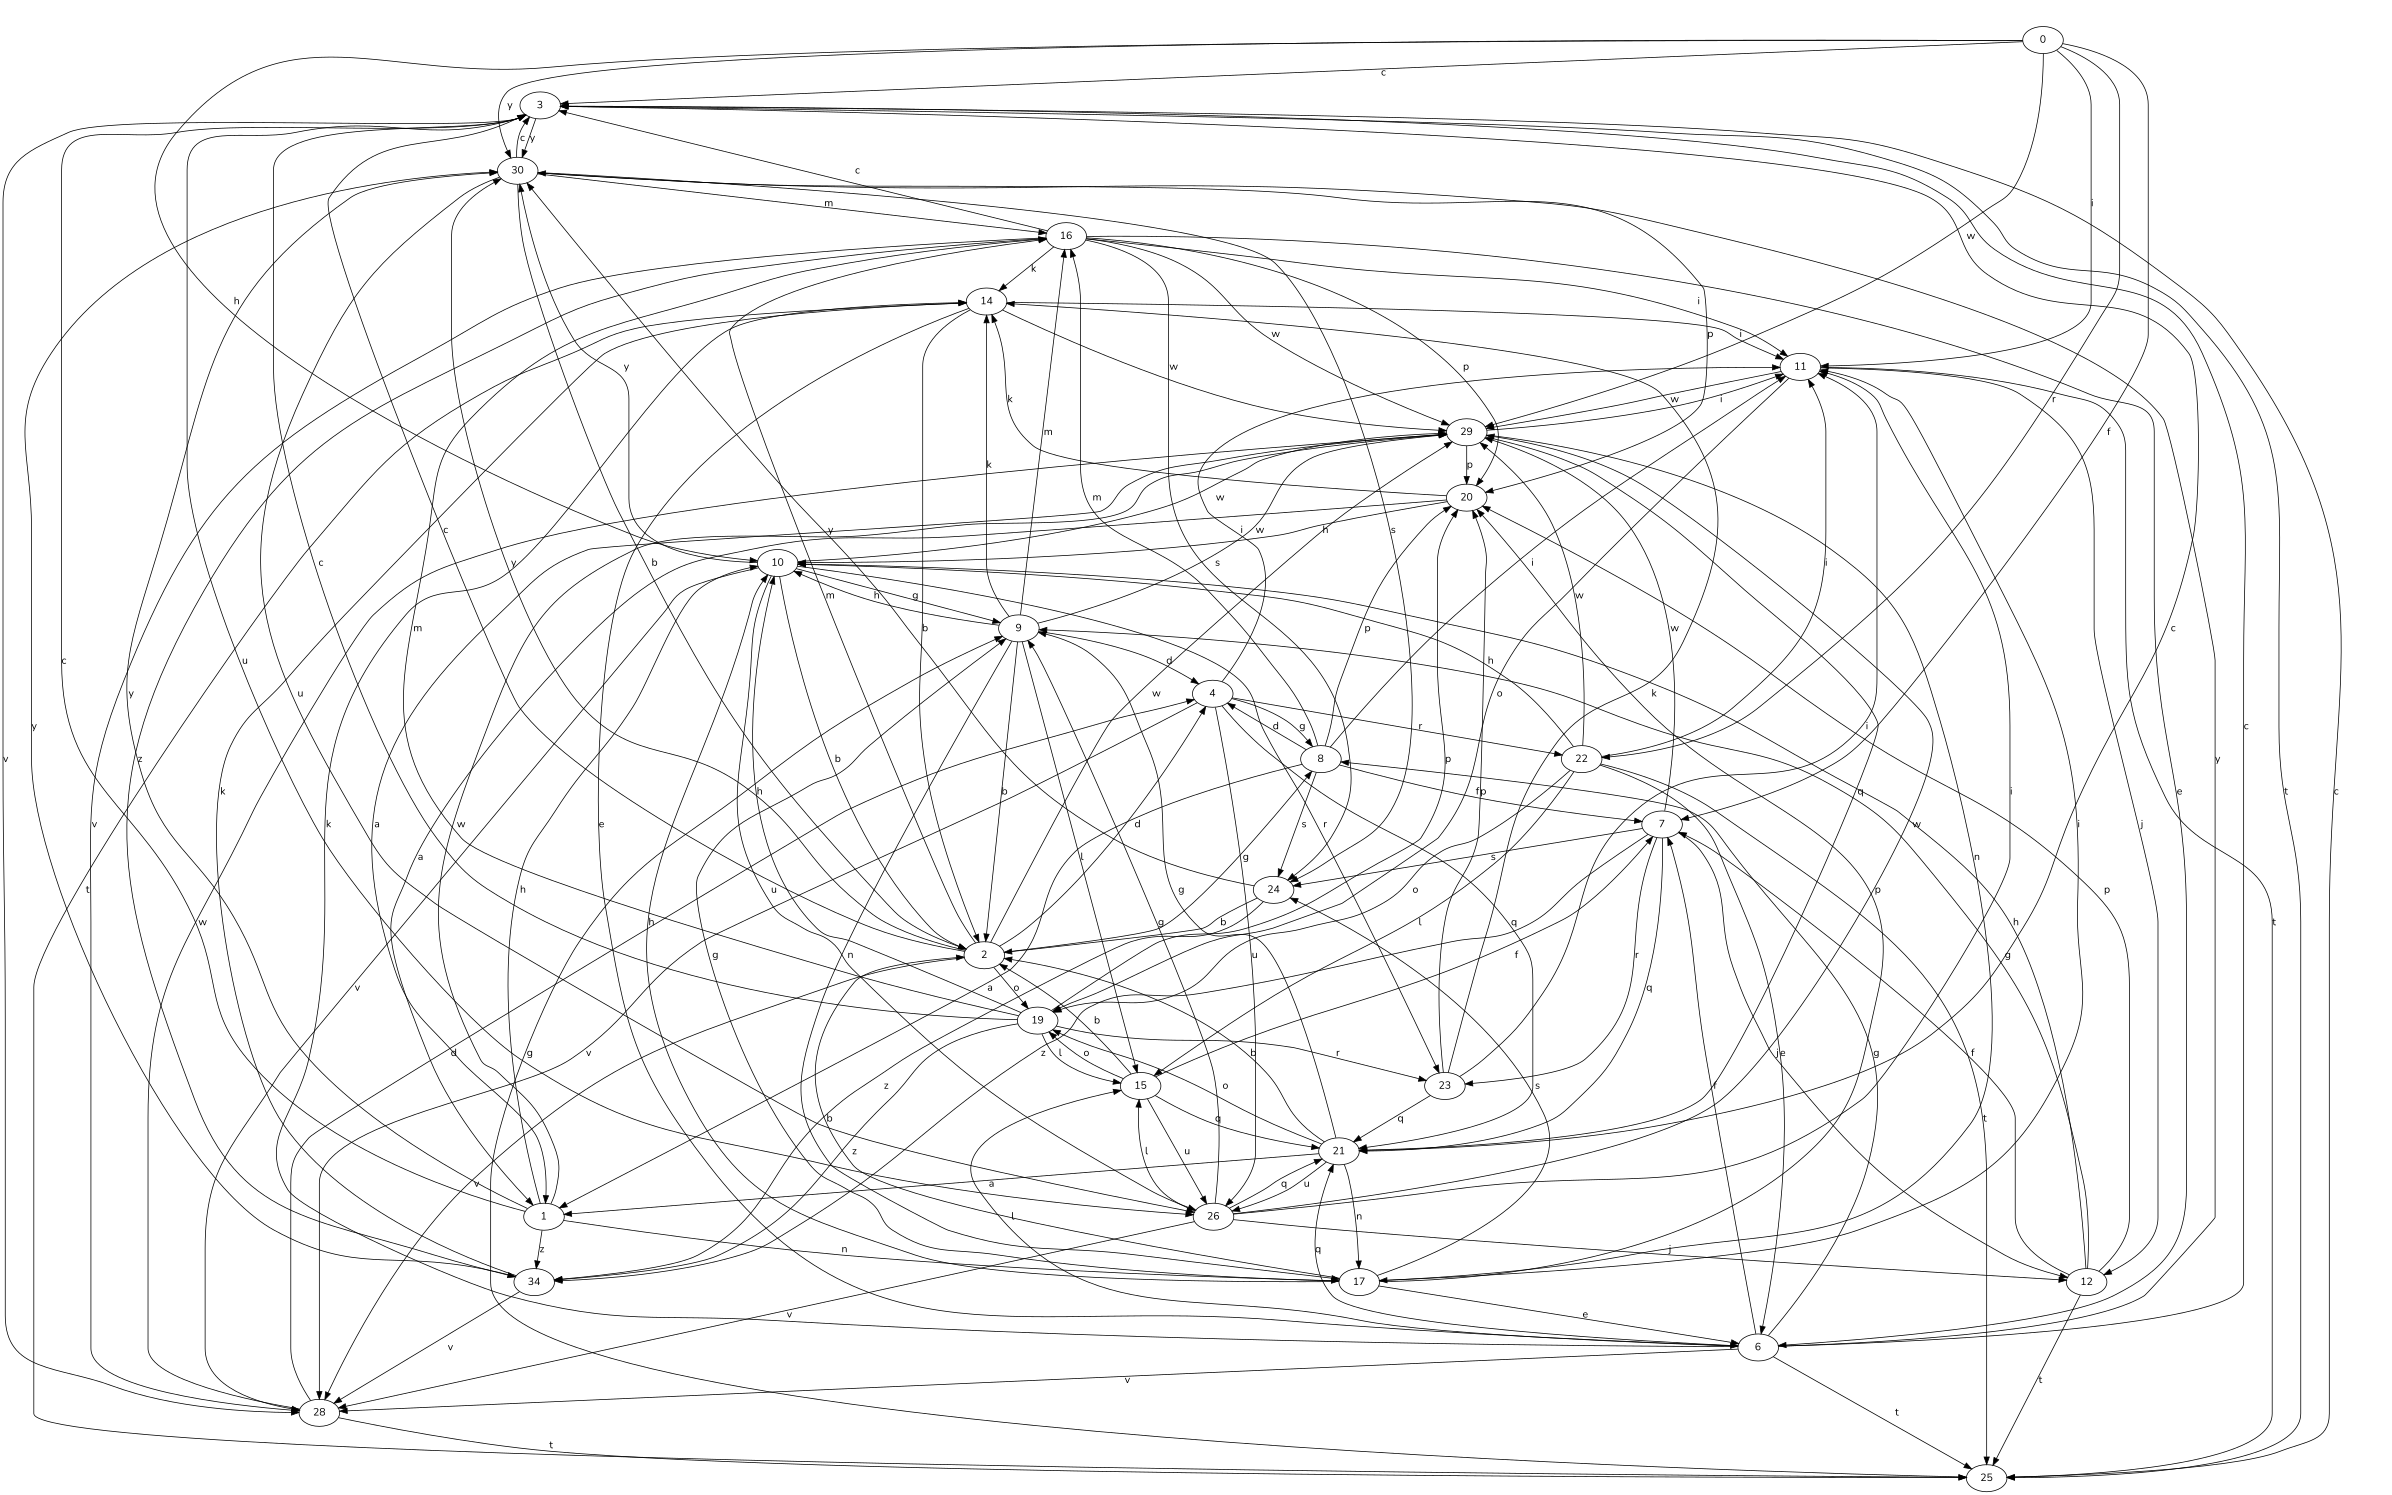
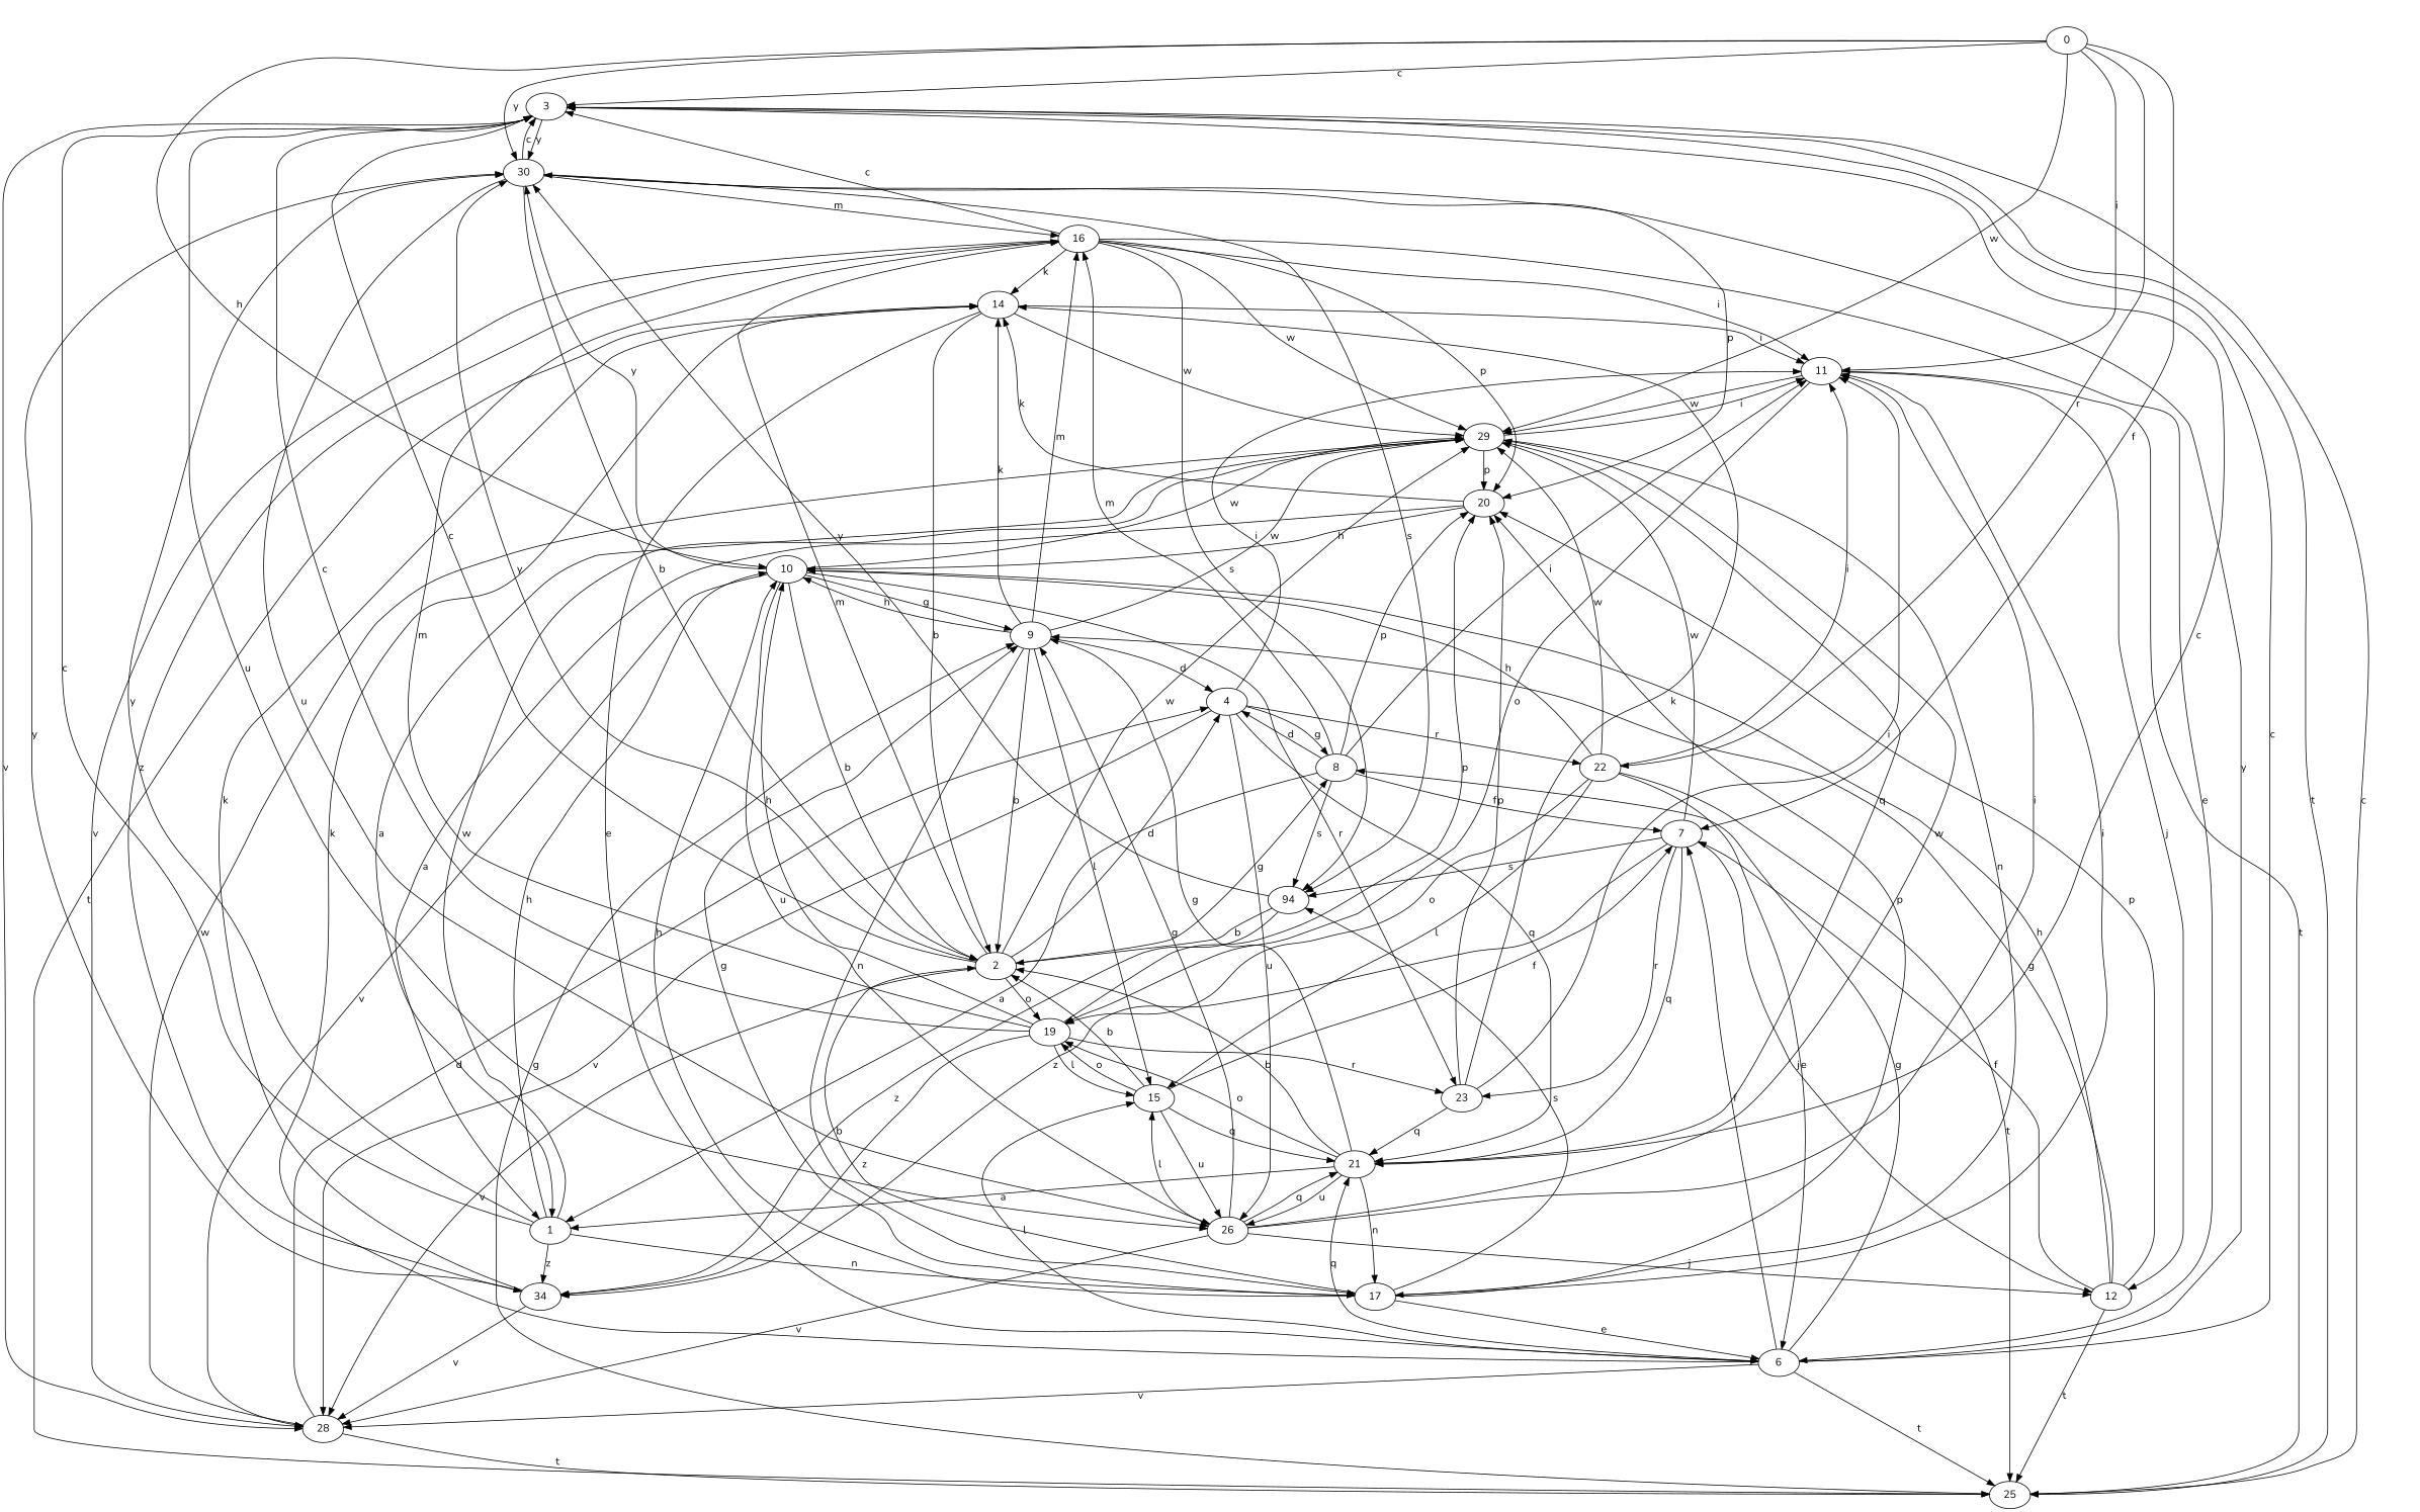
  strict digraph {
    fontname=Nunito
    node [fontname=Nunito]
    edge [fontname=Nunito]
    0
    3
    7
    10
    11
    22
    29
    30
    28
    25
    26
    34
    21
    12
    23
-   24
+   24 [label=94]
    2
    9
    19
    6
    15
    1
    17
    20
    16
    14
    4
    8
    0 -> 3 [label=c]
    0 -> 7 [label=f]
    0 -> 10 [label=h]
    0 -> 11 [label=i]
    0 -> 22 [label=r]
    0 -> 29 [label=w]
    0 -> 30 [label=y]
    3 -> 30 [label=y]
    3 -> 28 [label=v]
    3 -> 25 [label=t]
    3 -> 26 [label=u]
    7 -> 29 [label=w]
    7 -> 34 [label=z]
    7 -> 21 [label=q]
    7 -> 12 [label=j]
    7 -> 23 [label=r]
    7 -> 24 [label=s]
    10 -> 29 [label=w]
    10 -> 30 [label=y]
    10 -> 28 [label=v]
    10 -> 26 [label=u]
    10 -> 23 [label=r]
    10 -> 2 [label=b]
    10 -> 9 [label=g]
    11 -> 29 [label=w]
    11 -> 25 [label=t]
    11 -> 12 [label=j]
    11 -> 19 [label=o]
    22 -> 10 [label=h]
    22 -> 11 [label=i]
    22 -> 29 [label=w]
    22 -> 25 [label=t]
    22 -> 19 [label=o]
    22 -> 6 [label=e]
    22 -> 15 [label=l]
    29 -> 11 [label=i]
    29 -> 21 [label=q]
    29 -> 1 [label=a]
    29 -> 17 [label=n]
    29 -> 20 [label=p]
    30 -> 3 [label=c]
    30 -> 26 [label=u]
    30 -> 24 [label=s]
    30 -> 2 [label=b]
    30 -> 20 [label=p]
    30 -> 16 [label=m]
    28 -> 29 [label=w]
    28 -> 25 [label=t]
    28 -> 4 [label=d]
    25 -> 3 [label=c]
    25 -> 9 [label=g]
    26 -> 11 [label=i]
    26 -> 29 [label=w]
    26 -> 28 [label=v]
    26 -> 21 [label=q]
    26 -> 12 [label=j]
    26 -> 9 [label=g]
    26 -> 15 [label=l]
    34 -> 30 [label=y]
    34 -> 28 [label=v]
    34 -> 14 [label=k]
    21 -> 3 [label=c]
    21 -> 26 [label=u]
    21 -> 2 [label=b]
    21 -> 9 [label=g]
    21 -> 19 [label=o]
    21 -> 1 [label=a]
    21 -> 17 [label=n]
    12 -> 7 [label=f]
    12 -> 10 [label=h]
    12 -> 25 [label=t]
    12 -> 9 [label=g]
    12 -> 20 [label=p]
    23 -> 11 [label=i]
    23 -> 21 [label=q]
    23 -> 20 [label=p]
    23 -> 14 [label=k]
    24 -> 30 [label=y]
    24 -> 34 [label=z]
    24 -> 2 [label=b]
    2 -> 3 [label=c]
    2 -> 29 [label=w]
    2 -> 30 [label=y]
    2 -> 28 [label=v]
    2 -> 19 [label=o]
    2 -> 16 [label=m]
    2 -> 4 [label=d]
    2 -> 8 [label=g]
    9 -> 10 [label=h]
    9 -> 29 [label=w]
    9 -> 2 [label=b]
    9 -> 15 [label=l]
    9 -> 17 [label=n]
    9 -> 16 [label=m]
    9 -> 14 [label=k]
    9 -> 4 [label=d]
    19 -> 3 [label=c]
    19 -> 10 [label=h]
    19 -> 34 [label=z]
    19 -> 23 [label=r]
    19 -> 15 [label=l]
    19 -> 20 [label=p]
    19 -> 16 [label=m]
    6 -> 3 [label=c]
    6 -> 7 [label=f]
    6 -> 30 [label=y]
    6 -> 28 [label=v]
    6 -> 25 [label=t]
    6 -> 21 [label=q]
    6 -> 15 [label=l]
    6 -> 14 [label=k]
    6 -> 8 [label=g]
    15 -> 7 [label=f]
    15 -> 26 [label=u]
    15 -> 21 [label=q]
    15 -> 2 [label=b]
    15 -> 19 [label=o]
    1 -> 3 [label=c]
    1 -> 10 [label=h]
    1 -> 29 [label=w]
    1 -> 30 [label=y]
    1 -> 34 [label=z]
    1 -> 17 [label=n]
    17 -> 10 [label=h]
    17 -> 11 [label=i]
    17 -> 24 [label=s]
    17 -> 2 [label=b]
    17 -> 9 [label=g]
    17 -> 6 [label=e]
    17 -> 20 [label=p]
    20 -> 10 [label=h]
    20 -> 1 [label=a]
    20 -> 14 [label=k]
    16 -> 3 [label=c]
    16 -> 11 [label=i]
    16 -> 29 [label=w]
    16 -> 28 [label=v]
    16 -> 34 [label=z]
    16 -> 24 [label=s]
    16 -> 6 [label=e]
    16 -> 20 [label=p]
    16 -> 14 [label=k]
    14 -> 11 [label=i]
    14 -> 29 [label=w]
    14 -> 25 [label=t]
    14 -> 2 [label=b]
    14 -> 6 [label=e]
    4 -> 11 [label=i]
    4 -> 22 [label=r]
    4 -> 28 [label=v]
    4 -> 26 [label=u]
    4 -> 21 [label=q]
    4 -> 8 [label=g]
    8 -> 7 [label=f]
    8 -> 11 [label=i]
    8 -> 24 [label=s]
    8 -> 1 [label=a]
    8 -> 20 [label=p]
    8 -> 16 [label=m]
    8 -> 4 [label=d]
  }
